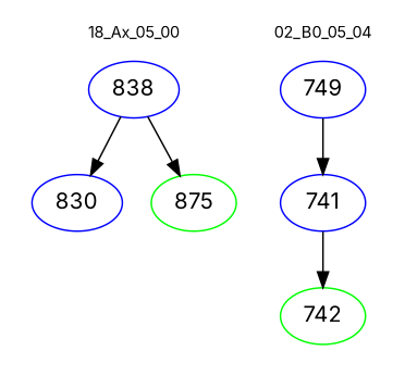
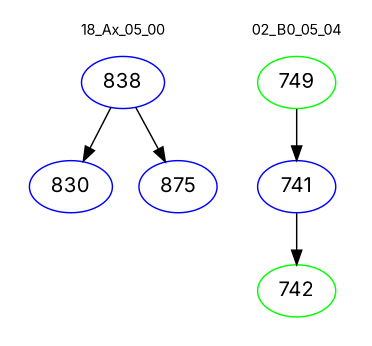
  digraph {
    fontname=Inter
    node [color=blue fontname=Inter]
    edge [color=black fontname=Inter]
    n1 [label=838]
    n2 [label=830]
-   n3 [color=green label=875]
+   n3 [label=875]
    n4 [label=741]
    n5 [color=green label=742]
-   n6 [label=749]
+   n6 [color=green label=749]
    subgraph cluster_1 {
      color=white
      fontsize=10
      label="18_Ax_05_00"
      n1
      n2
      n3
    }
    subgraph cluster_2 {
      color=white
      fontsize=10
      label="02_B0_05_04"
      n4
      n5
      n6
    }
    n1 -> n2
    n1 -> n3
    n4 -> n5
    n6 -> n4
  }
